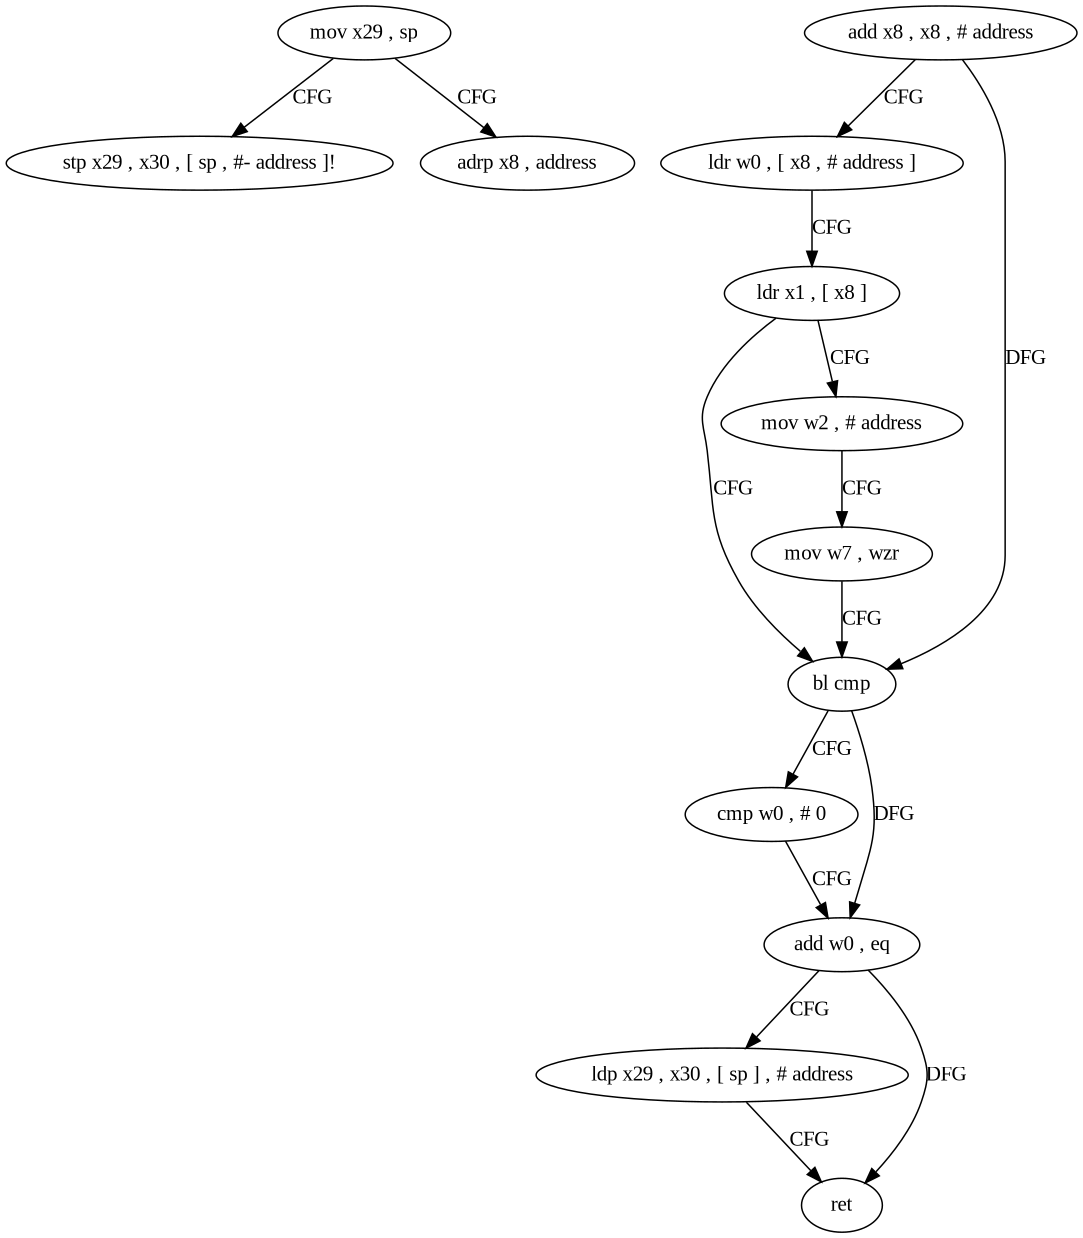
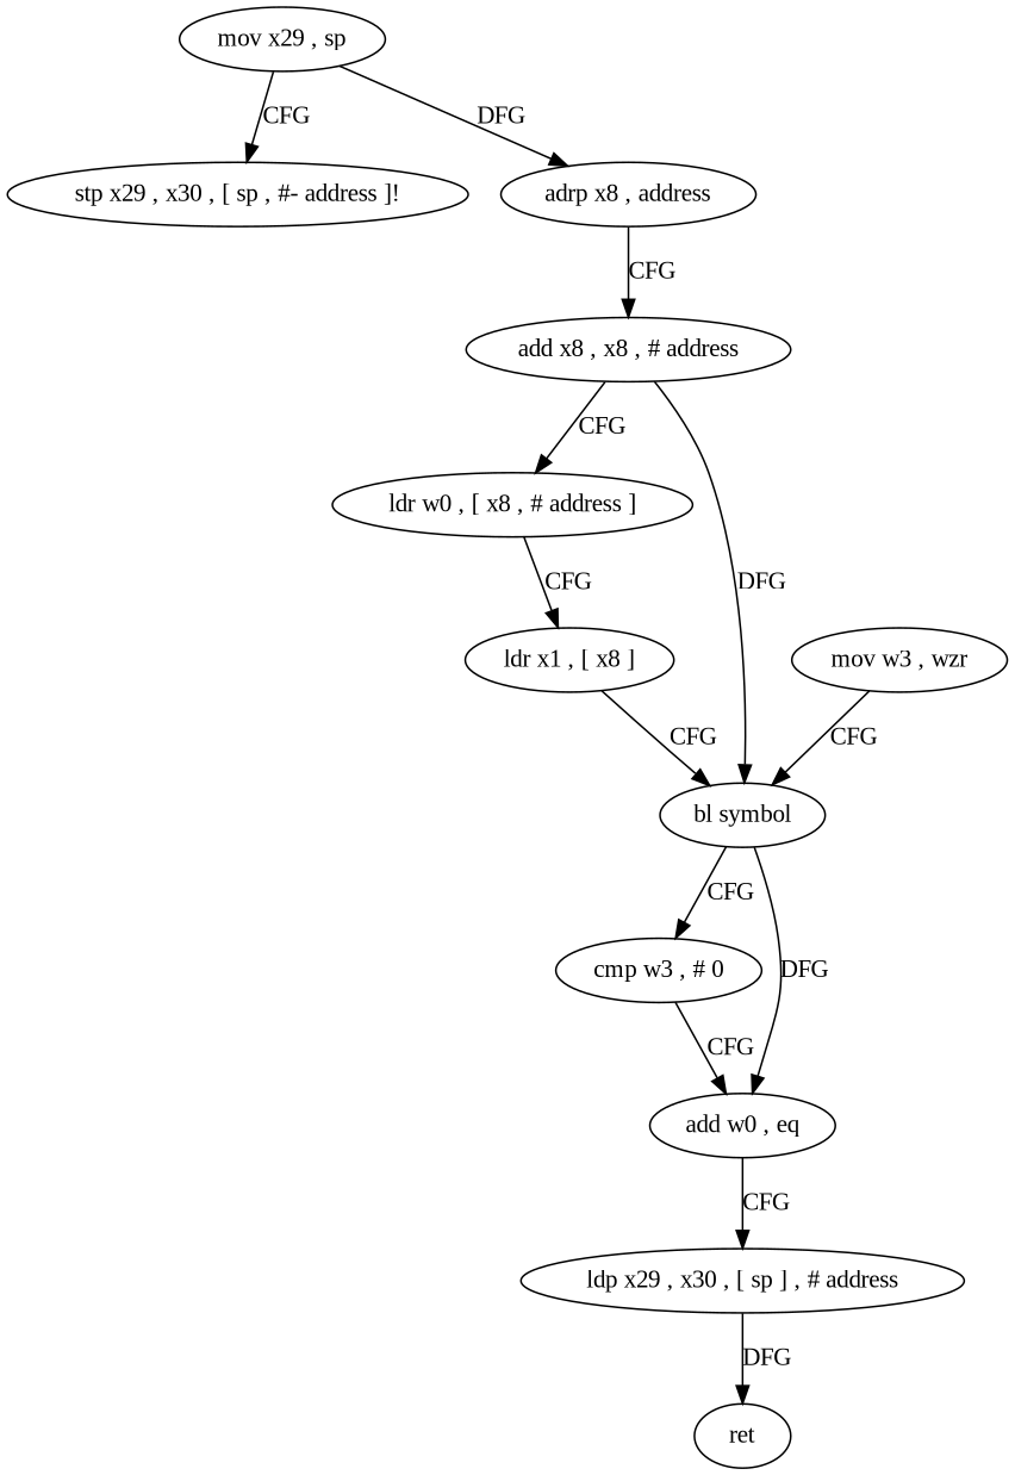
  digraph {
    fontname="Liberation Serif"
    node [fontname="Liberation Serif"]
    edge [fontname="Liberation Serif"]
    n1 [label="stp x29 , x30 , [ sp , #- address ]!"]
    n2 [label="mov x29 , sp"]
    n3 [label="adrp x8 , address"]
    n4 [label="add x8 , x8 , # address"]
    n5 [label="ldr w0 , [ x8 , # address ]"]
-   n6 [label="bl cmp"]
+   n6 [label="bl symbol"]
    n7 [label="ldr x1 , [ x8 ]"]
-   n8 [label="mov w2 , # address"]
-   n9 [label="cmp w0 , # 0"]
+   n9 [label="cmp w3 , # 0"]
    n10 [label="add w0 , eq"]
-   n11 [label="mov w7 , wzr"]
+   n11 [label="mov w3 , wzr"]
    n12 [label="ldp x29 , x30 , [ sp ] , # address"]
    n13 [label=ret]
    n2 -> n1 [label=CFG]
-   n2 -> n3 [label=CFG]
+   n2 -> n3 [label=DFG]
+   n3 -> n4 [label=CFG]
    n4 -> n5 [label=CFG]
    n4 -> n6 [label=DFG]
    n5 -> n7 [label=CFG]
    n6 -> n9 [label=CFG]
    n6 -> n10 [label=DFG]
    n7 -> n6 [label=CFG]
-   n7 -> n8 [label=CFG]
-   n8 -> n11 [label=CFG]
    n9 -> n10 [label=CFG]
    n10 -> n12 [label=CFG]
-   n10 -> n13 [label=DFG]
    n11 -> n6 [label=CFG]
-   n12 -> n13 [label=CFG]
+   n12 -> n13 [label=DFG]
  }
